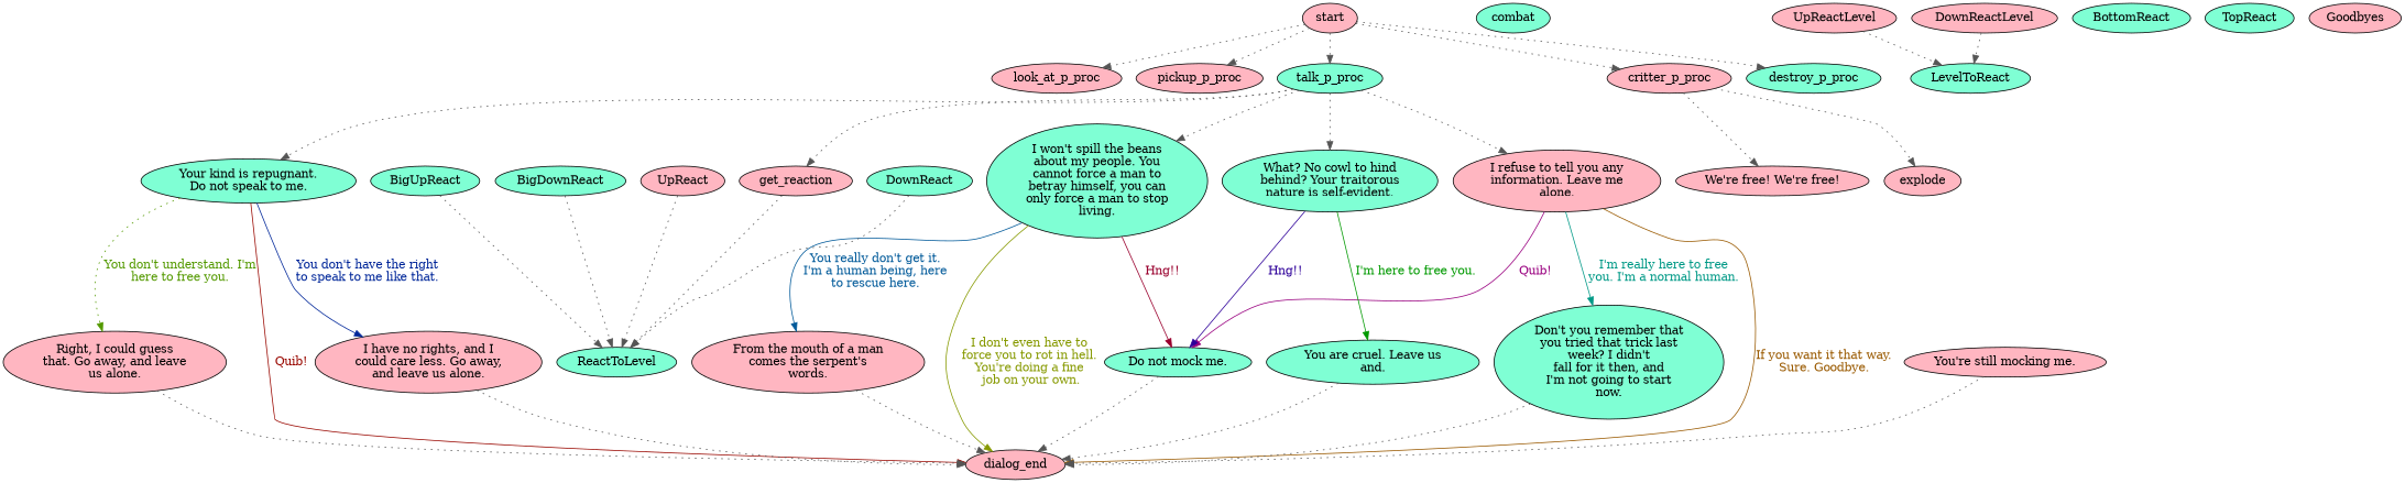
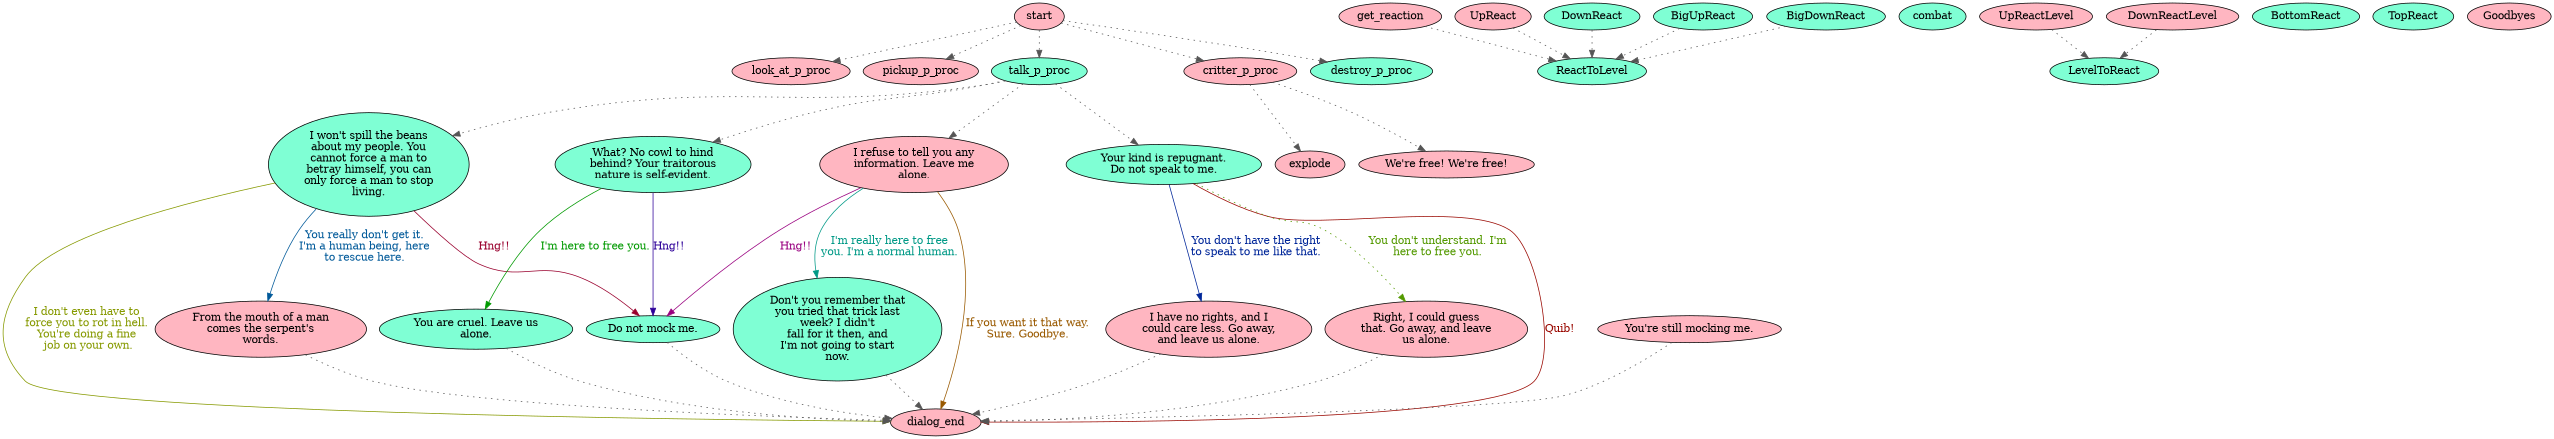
  digraph {
    node [color="#000000" fillcolor=lightpink style=filled]
    edge [color="#555555" style=dotted]
    start
    look_at_p_proc
    pickup_p_proc
    talk_p_proc [fillcolor=aquamarine]
    critter_p_proc
    destroy_p_proc [fillcolor=aquamarine]
    get_reaction
    n8 [label="I refuse to tell you any\ninformation. Leave me\nalone."]
    n9 [fillcolor=aquamarine label="Your kind is repugnant.\nDo not speak to me."]
    n10 [fillcolor=aquamarine label="I won't spill the beans\nabout my people. You\ncannot force a man to\nbetray himself, you can\nonly force a man to stop\nliving."]
    n11 [fillcolor=aquamarine label="What? No cowl to hind\nbehind? Your traitorous\nnature is self-evident."]
    explode
    n13 [label="We're free! We're free!"]
    ReactToLevel [fillcolor=aquamarine]
    n15 [fillcolor=aquamarine label="Do not mock me."]
    dialog_end
    n17 [fillcolor=aquamarine label="Don't you remember that\nyou tried that trick last\nweek? I didn't\nfall for it then, and\nI'm not going to start\nnow."]
    n18 [label="I have no rights, and I\ncould care less. Go away,\nand leave us alone."]
    n19 [label="Right, I could guess\nthat. Go away, and leave\nus alone."]
    n20 [label="From the mouth of a man\ncomes the serpent's\nwords."]
-   n21 [fillcolor=aquamarine label="You are cruel. Leave us\nand."]
+   n21 [fillcolor=aquamarine label="You are cruel. Leave us\nalone."]
    combat [fillcolor=aquamarine]
    n23 [label="You're still mocking me."]
    LevelToReact [fillcolor=aquamarine]
    UpReact
    DownReact [fillcolor=aquamarine]
    BottomReact [fillcolor=aquamarine]
    TopReact [fillcolor=aquamarine]
    BigUpReact [fillcolor=aquamarine]
    BigDownReact [fillcolor=aquamarine]
    UpReactLevel
    DownReactLevel
    Goodbyes
    start -> look_at_p_proc
    start -> pickup_p_proc
    start -> talk_p_proc
    start -> critter_p_proc
    start -> destroy_p_proc
-   talk_p_proc -> get_reaction
    talk_p_proc -> n8
    talk_p_proc -> n9
    talk_p_proc -> n10
    talk_p_proc -> n11
    critter_p_proc -> explode
    critter_p_proc -> n13
    get_reaction -> ReactToLevel
-   n8 -> n15 [color="#99007F" fontcolor="#99007F" label="Quib!" style=""]
+   n8 -> n15 [color="#99007F" fontcolor="#99007F" label="Hng!!" style=""]
    n8 -> dialog_end [color="#995900" fontcolor="#995900" label="If you want it that way.\nSure. Goodbye." style=""]
    n8 -> n17 [color="#009986" fontcolor="#009986" label="I'm really here to free\nyou. I'm a normal human." style=""]
    n9 -> dialog_end [color="#990700" fontcolor="#990700" label="Quib!" style=""]
    n9 -> n18 [color="#002699" fontcolor="#002699" label="You don't have the right\nto speak to me like that." style=""]
    n9 -> n19 [color="#539900" fontcolor="#539900" label="You don't understand. I'm\nhere to free you."]
    n10 -> n15 [color="#99002D" fontcolor="#99002D" label="Hng!!" style=""]
    n10 -> dialog_end [color="#869900" fontcolor="#869900" label="I don't even have to\nforce you to rot in hell.\nYou're doing a fine\n job on your own." style=""]
    n10 -> n20 [color="#005999" fontcolor="#005999" label="You really don't get it.\nI'm a human being, here\nto rescue here." style=""]
    n11 -> n15 [color="#2D0099" fontcolor="#2D0099" label="Hng!!" style=""]
    n11 -> n21 [color="#009900" fontcolor="#009900" label="I'm here to free you." style=""]
    n15 -> dialog_end
    n17 -> dialog_end
    n18 -> dialog_end
    n19 -> dialog_end
    n20 -> dialog_end
    n21 -> dialog_end
    n23 -> dialog_end
    UpReact -> ReactToLevel
    DownReact -> ReactToLevel
    BigUpReact -> ReactToLevel
    BigDownReact -> ReactToLevel
    UpReactLevel -> LevelToReact
    DownReactLevel -> LevelToReact
  }
